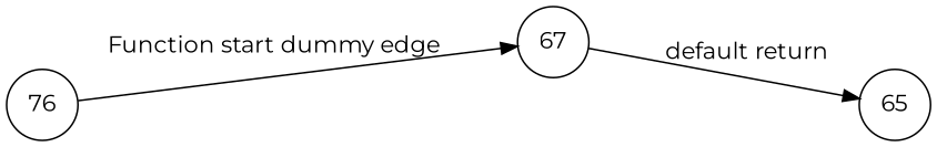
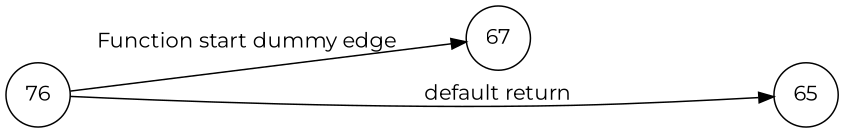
  digraph {
    fontname=Montserrat
    rankdir=LR
    node [fontname=Montserrat shape=circle]
    edge [fontname=Montserrat]
    n1 [label=76]
    67
    65
    n1 -> 67 [label="Function start dummy edge"]
-   67 -> 65 [label="default return"]
+   n1 -> 65 [label="default return"]
  }
